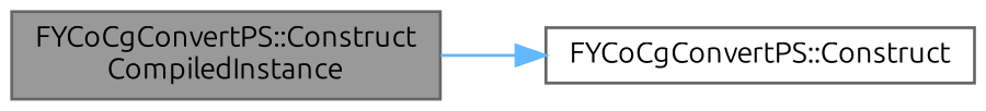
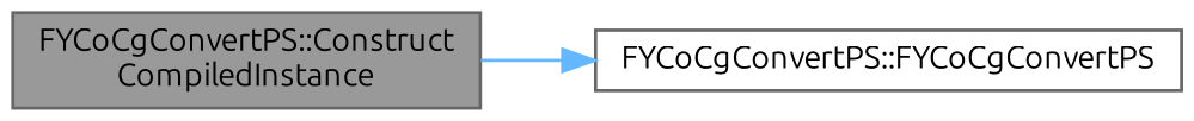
  digraph {
    rankdir=LR
    fontname=Ubuntu
    node [fontname=Ubuntu fontsize=10 shape=box style=filled]
    n1 [color=gray40 fillcolor=grey60 fontcolor=black height=0.2 label="FYCoCgConvertPS::Construct\lCompiledInstance" width=0.4]
-   n2 [color=grey40 fillcolor=white height=0.2 label="FYCoCgConvertPS::Construct" width=0.4]
+   n2 [color=grey40 fillcolor=white height=0.2 label="FYCoCgConvertPS::FYCoCgConvertPS" width=0.4]
    n1 -> n2 [color=steelblue1 fontname=Ubuntu fontsize=10 labelfontname=Helvetica labelfontsize=10 style=solid]
  }
